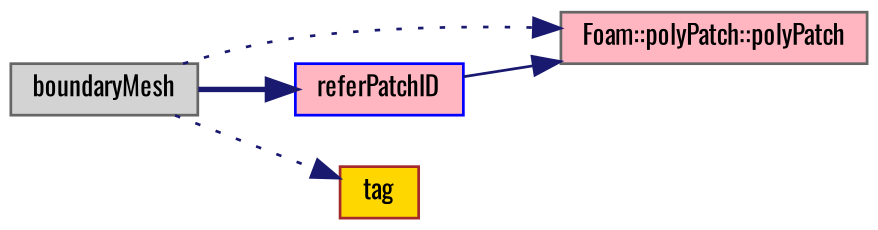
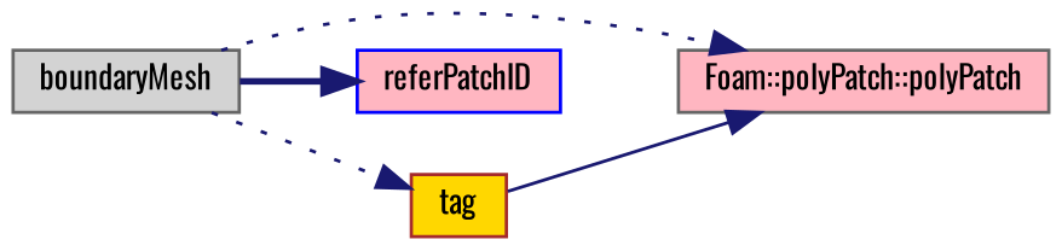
  digraph {
    fontname=Oswald
    rankdir=LR
    node [color=gray40 fillcolor=lightpink fontname=Oswald fontsize=10 shape=record style=filled]
    edge [color=midnightblue fontname=Oswald fontsize=10 labelfontname=Helvetica labelfontsize=10 style=dotted]
    n1 [fillcolor=lightgrey fontcolor=black height=0.2 label=boundaryMesh width=0.4]
    n2 [height=0.2 label="Foam::polyPatch::polyPatch" width=0.4]
    n3 [color=blue height=0.2 label=referPatchID width=0.4]
    n4 [color=brown fillcolor=gold height=0.2 label=tag width=0.4]
    n1 -> n2
    n1 -> n3 [style=bold]
    n1 -> n4
-   n3 -> n2 [style=solid]
+   n4 -> n2 [style=solid]
  }
